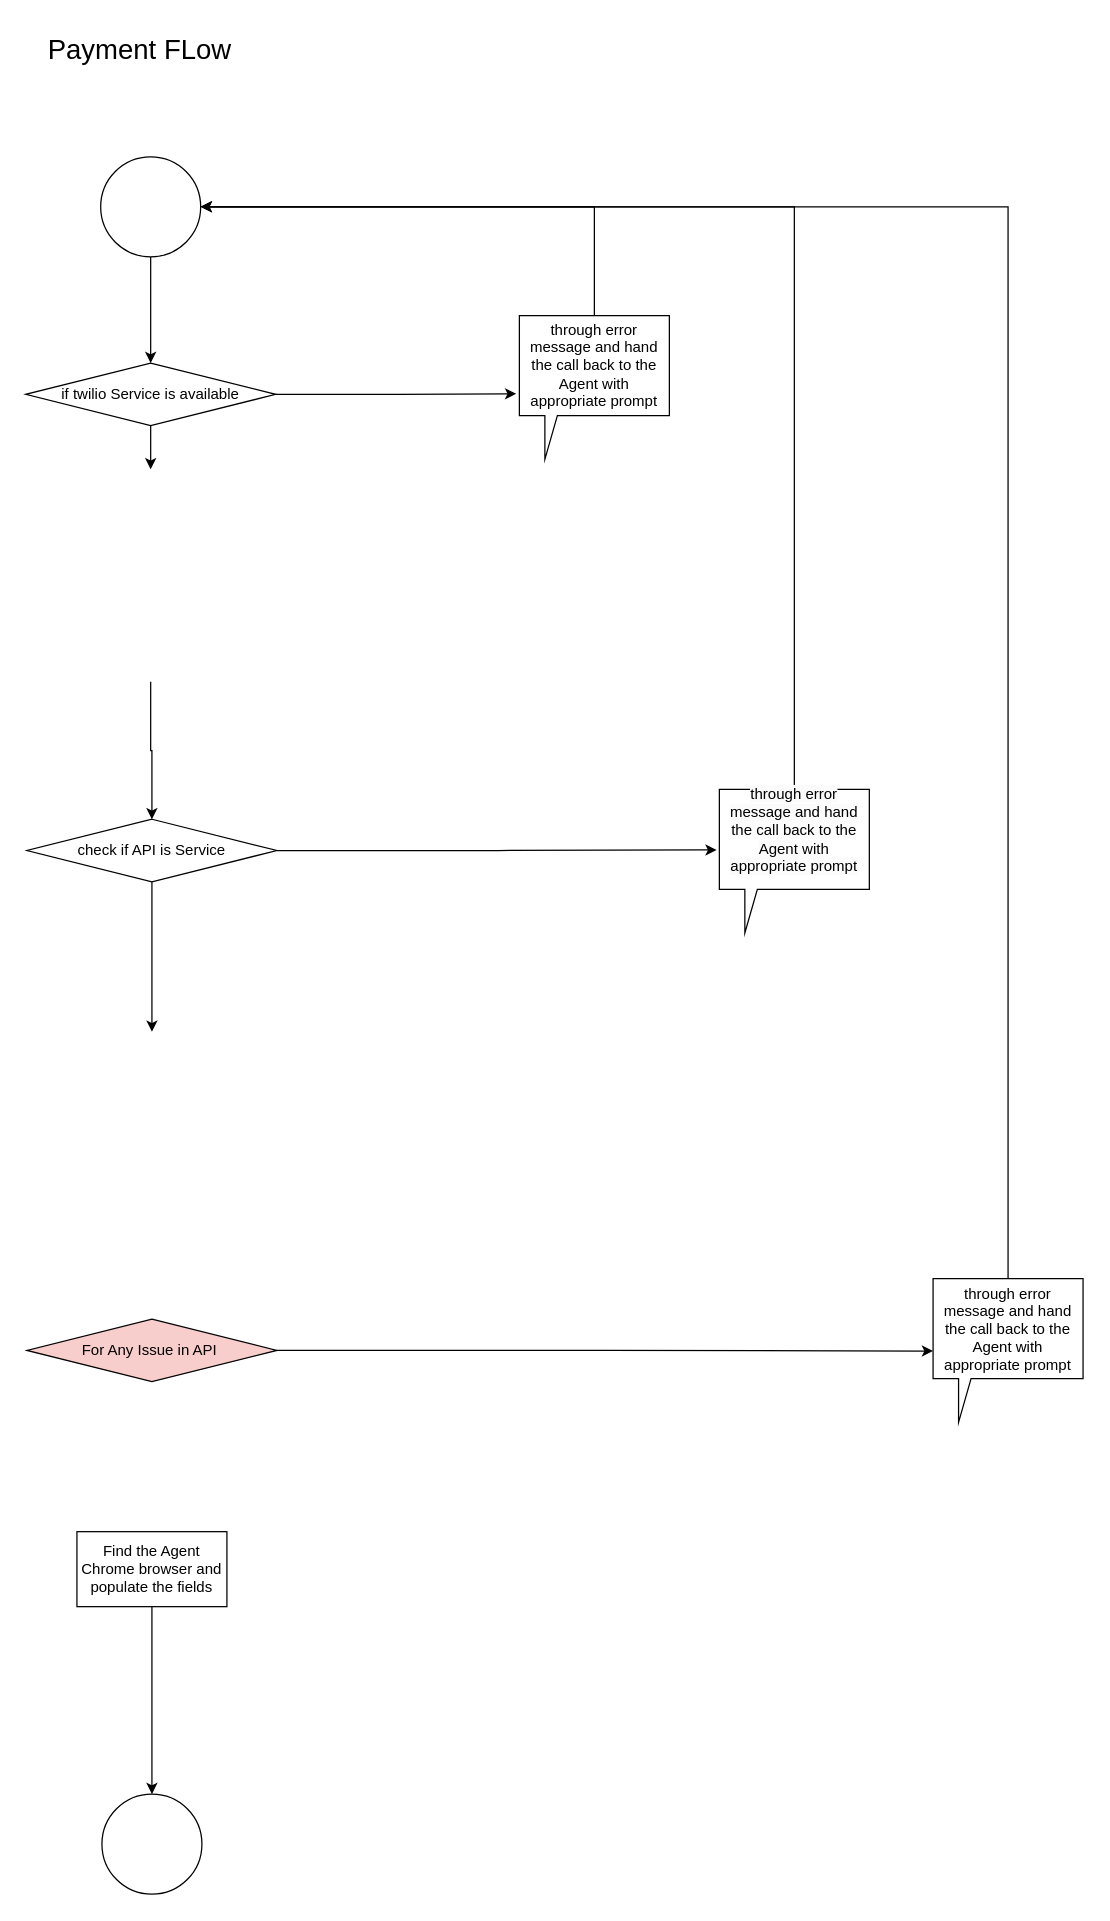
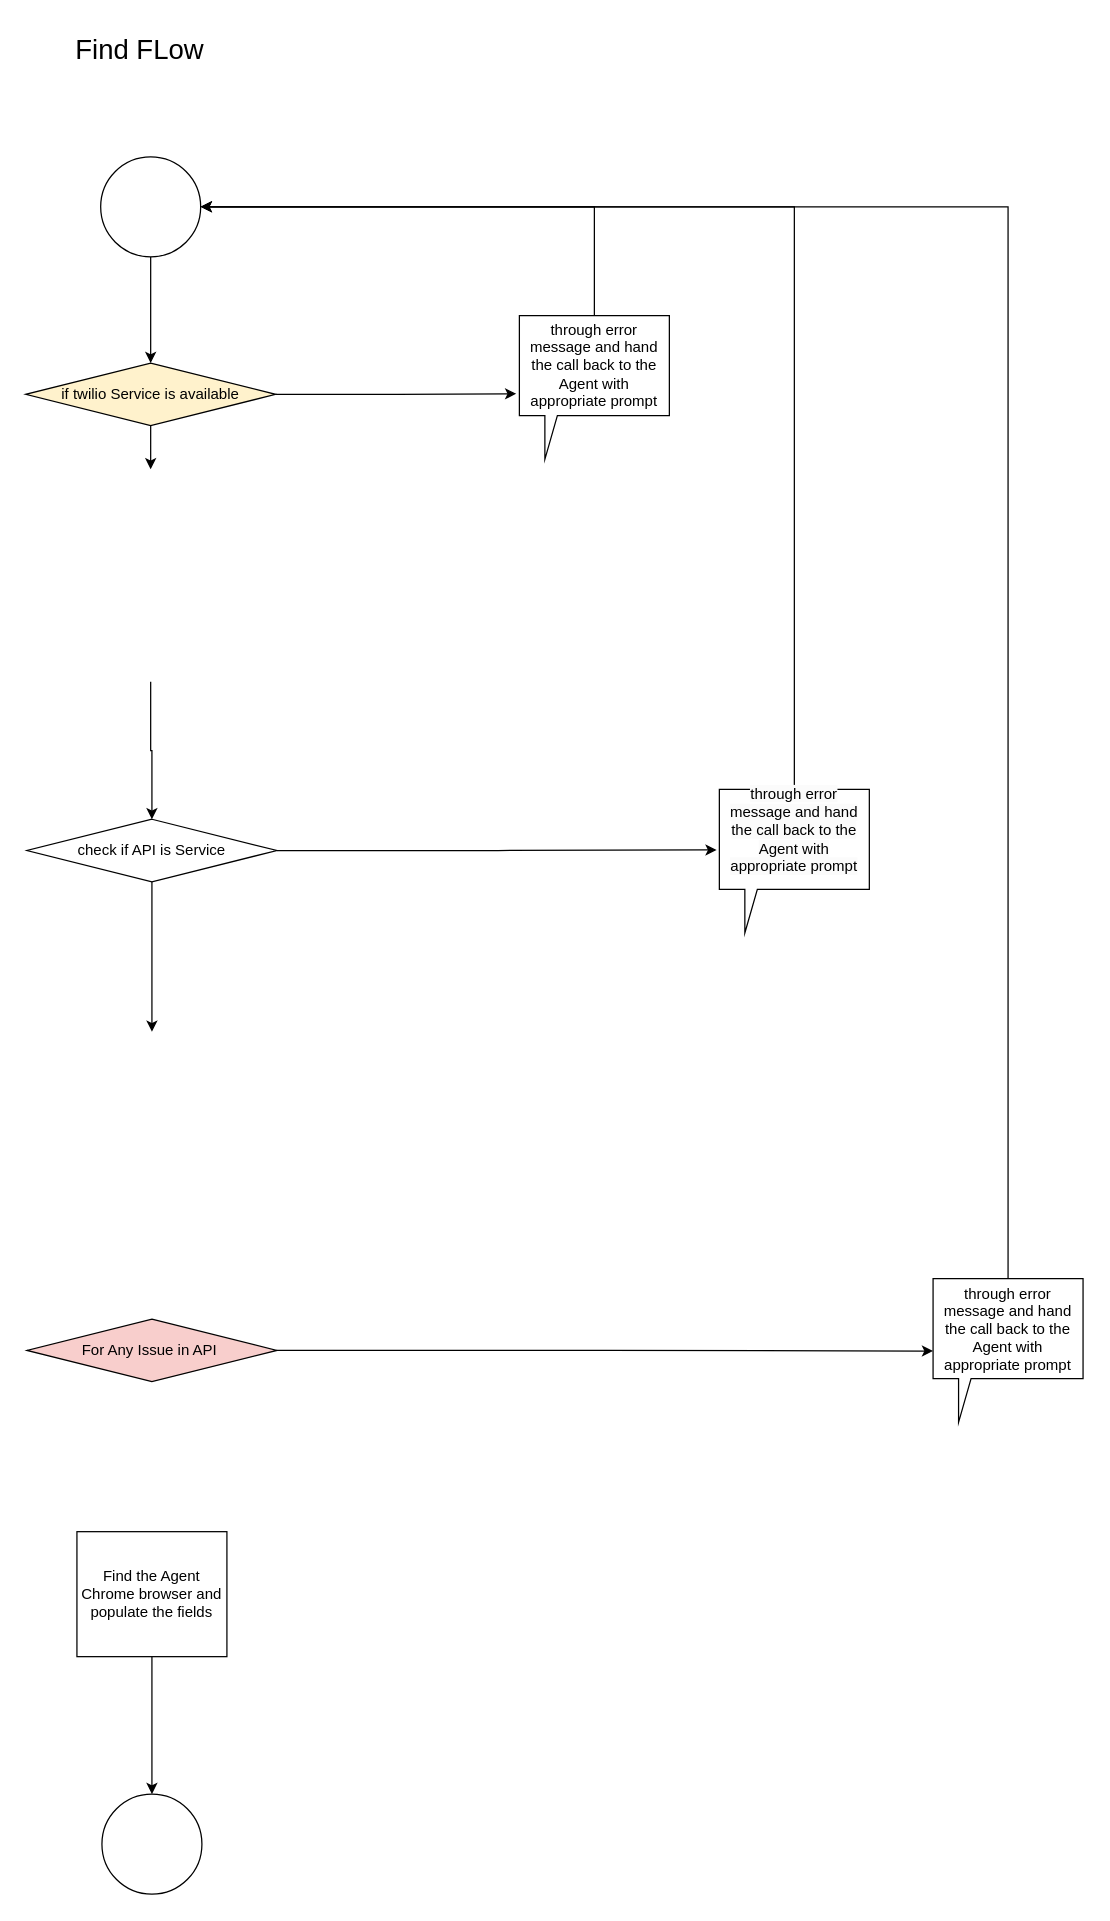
  <mxCell id="0" />
  <mxCell id="1" parent="0" />
  <mxCell id="2" style="edgeStyle=orthogonalEdgeStyle;rounded=0;orthogonalLoop=1;jettySize=auto;html=1;entryX=0.5;entryY=0;entryDx=0;entryDy=0;" edge="1" parent="1" source="3" target="8"><mxGeometry relative="1" as="geometry" /></mxCell>
  <mxCell id="3" value="" style="ellipse;whiteSpace=wrap;html=1;aspect=fixed;" vertex="1" parent="1"><mxGeometry x="80" y="125" width="80" height="80" as="geometry" /></mxCell>
  <mxCell id="4" style="edgeStyle=orthogonalEdgeStyle;rounded=0;orthogonalLoop=1;jettySize=auto;html=1;exitX=0.5;exitY=1;exitDx=0;exitDy=0;entryX=0.5;entryY=0;entryDx=0;entryDy=0;" edge="1" parent="1" source="5" target="12"><mxGeometry relative="1" as="geometry"><mxPoint x="125" y="615" as="targetPoint" /></mxGeometry></mxCell>
  <mxCell id="5" value="" style="shape=image;verticalLabelPosition=bottom;labelBackgroundColor=default;verticalAlign=top;aspect=fixed;imageAspect=0;image=https://www.svgrepo.com/show/354468/twilio.svg;" vertex="1" parent="1"><mxGeometry x="35" y="375" width="170" height="170" as="geometry" /></mxCell>
  <mxCell id="6" style="edgeStyle=orthogonalEdgeStyle;rounded=0;orthogonalLoop=1;jettySize=auto;html=1;exitX=0.5;exitY=1;exitDx=0;exitDy=0;" edge="1" parent="1" source="8" target="5"><mxGeometry relative="1" as="geometry" /></mxCell>
  <mxCell id="7" style="edgeStyle=orthogonalEdgeStyle;rounded=0;orthogonalLoop=1;jettySize=auto;html=1;exitX=1;exitY=0.5;exitDx=0;exitDy=0;entryX=-0.021;entryY=0.544;entryDx=0;entryDy=0;entryPerimeter=0;" edge="1" parent="1" source="8" target="10"><mxGeometry relative="1" as="geometry"><mxPoint x="375" y="315" as="targetPoint" /></mxGeometry></mxCell>
- <mxCell id="8" value="if twilio Service is available" style="rhombus;whiteSpace=wrap;html=1;" vertex="1" parent="1"><mxGeometry x="20" y="290" width="200" height="50" as="geometry" /></mxCell>
+ <mxCell id="8" value="if twilio Service is available" style="rhombus;whiteSpace=wrap;html=1;fillColor=#fff2cc;" vertex="1" parent="1"><mxGeometry x="20" y="290" width="200" height="50" as="geometry" /></mxCell>
  <mxCell id="9" style="edgeStyle=orthogonalEdgeStyle;rounded=0;orthogonalLoop=1;jettySize=auto;html=1;exitX=0.5;exitY=0;exitDx=0;exitDy=0;exitPerimeter=0;entryX=1;entryY=0.5;entryDx=0;entryDy=0;" edge="1" parent="1" source="10" target="3"><mxGeometry relative="1" as="geometry"><mxPoint x="465" y="265" as="sourcePoint" /></mxGeometry></mxCell>
  <mxCell id="10" value="through error message and hand the call back to the Agent with appropriate prompt" style="shape=callout;whiteSpace=wrap;html=1;perimeter=calloutPerimeter;size=35;position=0.17;position2=0.17;base=10;" vertex="1" parent="1"><mxGeometry x="415" y="252" width="120" height="115" as="geometry" /></mxCell>
  <mxCell id="11" style="edgeStyle=orthogonalEdgeStyle;rounded=0;orthogonalLoop=1;jettySize=auto;html=1;" edge="1" parent="1" source="12"><mxGeometry relative="1" as="geometry"><mxPoint x="121" y="825" as="targetPoint" /></mxGeometry></mxCell>
  <mxCell id="12" value="check if API is Service" style="rhombus;whiteSpace=wrap;html=1;" vertex="1" parent="1"><mxGeometry x="21" y="655" width="200" height="50" as="geometry" /></mxCell>
  <mxCell id="13" style="edgeStyle=orthogonalEdgeStyle;rounded=0;orthogonalLoop=1;jettySize=auto;html=1;exitX=0.5;exitY=0;exitDx=0;exitDy=0;exitPerimeter=0;entryX=1;entryY=0.5;entryDx=0;entryDy=0;" edge="1" parent="1" source="14" target="3"><mxGeometry relative="1" as="geometry" /></mxCell>
  <mxCell id="14" value="&#10;&lt;span style=&quot;color: rgb(0, 0, 0); font-family: Helvetica; font-size: 12px; font-style: normal; font-variant-ligatures: normal; font-variant-caps: normal; font-weight: 400; letter-spacing: normal; orphans: 2; text-align: center; text-indent: 0px; text-transform: none; widows: 2; word-spacing: 0px; -webkit-text-stroke-width: 0px; white-space: normal; background-color: rgb(251, 251, 251); text-decoration-thickness: initial; text-decoration-style: initial; text-decoration-color: initial; display: inline !important; float: none;&quot;&gt;through error message and hand the call back to the Agent with appropriate prompt&lt;/span&gt;&#10;&#10;" style="shape=callout;whiteSpace=wrap;html=1;perimeter=calloutPerimeter;size=35;position=0.17;position2=0.17;base=10;" vertex="1" parent="1"><mxGeometry x="575" y="631" width="120" height="115" as="geometry" /></mxCell>
  <mxCell id="15" style="edgeStyle=orthogonalEdgeStyle;rounded=0;orthogonalLoop=1;jettySize=auto;html=1;exitX=1;exitY=0.5;exitDx=0;exitDy=0;entryX=-0.018;entryY=0.422;entryDx=0;entryDy=0;entryPerimeter=0;" edge="1" parent="1" source="12" target="14"><mxGeometry relative="1" as="geometry" /></mxCell>
  <mxCell id="16" value="For Any Issue in API&amp;nbsp;" style="rhombus;whiteSpace=wrap;html=1;fillColor=#f8cecc;" vertex="1" parent="1"><mxGeometry x="21" y="1055" width="200" height="50" as="geometry" /></mxCell>
  <mxCell id="17" style="edgeStyle=orthogonalEdgeStyle;rounded=0;orthogonalLoop=1;jettySize=auto;html=1;exitX=0.5;exitY=0;exitDx=0;exitDy=0;exitPerimeter=0;entryX=1;entryY=0.5;entryDx=0;entryDy=0;" edge="1" parent="1" source="18" target="3"><mxGeometry relative="1" as="geometry" /></mxCell>
  <mxCell id="18" value="through error message and hand the call back to the Agent with appropriate prompt" style="shape=callout;whiteSpace=wrap;html=1;perimeter=calloutPerimeter;size=35;position=0.17;position2=0.17;base=10;" vertex="1" parent="1"><mxGeometry x="746" y="1022.5" width="120" height="115" as="geometry" /></mxCell>
  <mxCell id="19" style="edgeStyle=orthogonalEdgeStyle;rounded=0;orthogonalLoop=1;jettySize=auto;html=1;exitX=1;exitY=0.5;exitDx=0;exitDy=0;entryX=0;entryY=0.504;entryDx=0;entryDy=0;entryPerimeter=0;" edge="1" parent="1" source="16" target="18"><mxGeometry relative="1" as="geometry" /></mxCell>
  <mxCell id="20" style="edgeStyle=orthogonalEdgeStyle;rounded=0;orthogonalLoop=1;jettySize=auto;html=1;exitX=0.5;exitY=1;exitDx=0;exitDy=0;" edge="1" parent="1" source="21" target="22"><mxGeometry relative="1" as="geometry" /></mxCell>
- <mxCell id="21" value="Find the Agent Chrome browser and populate the fields" style="rounded=0;whiteSpace=wrap;html=1;" vertex="1" parent="1"><mxGeometry x="61" y="1225" width="120" height="60" as="geometry" /></mxCell>
+ <mxCell id="21" value="Find the Agent Chrome browser and populate the fields" style="rounded=0;whiteSpace=wrap;html=1;" vertex="1" parent="1"><mxGeometry x="61" y="1225" width="120" height="100" as="geometry" /></mxCell>
  <mxCell id="22" value="" style="ellipse;whiteSpace=wrap;html=1;aspect=fixed;" vertex="1" parent="1"><mxGeometry x="81" y="1435" width="80" height="80" as="geometry" /></mxCell>
- <mxCell id="23" value="&lt;font style=&quot;font-size: 22px;&quot;&gt;Payment FLow&lt;/font&gt;" style="text;html=1;align=center;verticalAlign=middle;resizable=0;points=[];autosize=1;strokeColor=none;fillColor=none;" vertex="1" parent="1"><mxGeometry x="26" y="20" width="170" height="40" as="geometry" /></mxCell>
+ <mxCell id="23" value="&lt;font style=&quot;font-size: 22px;&quot;&gt;Find FLow&lt;/font&gt;" style="text;html=1;align=center;verticalAlign=middle;resizable=0;points=[];autosize=1;strokeColor=none;fillColor=none;" vertex="1" parent="1"><mxGeometry x="26" y="20" width="170" height="40" as="geometry" /></mxCell>
